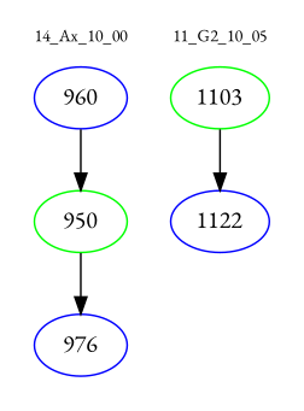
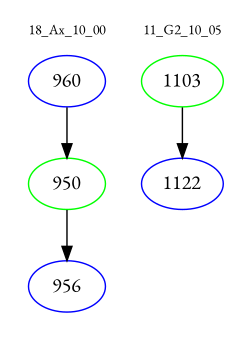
  digraph {
    fontname="EB Garamond"
    node [color=blue fontname="EB Garamond"]
    edge [color=black fontname="EB Garamond"]
    n1 [label=960]
    n2 [color=green label=950]
-   n3 [label=976]
+   n3 [label=956]
    n4 [color=green label=1103]
    n5 [label=1122]
    subgraph cluster_1 {
      color=white
      fontsize=10
-     label="14_Ax_10_00"
+     label="18_Ax_10_00"
      n1
      n2
      n3
    }
    subgraph cluster_2 {
      color=white
      fontsize=10
      label="11_G2_10_05"
      n4
      n5
    }
    n1 -> n2
    n2 -> n3
    n4 -> n5
  }
